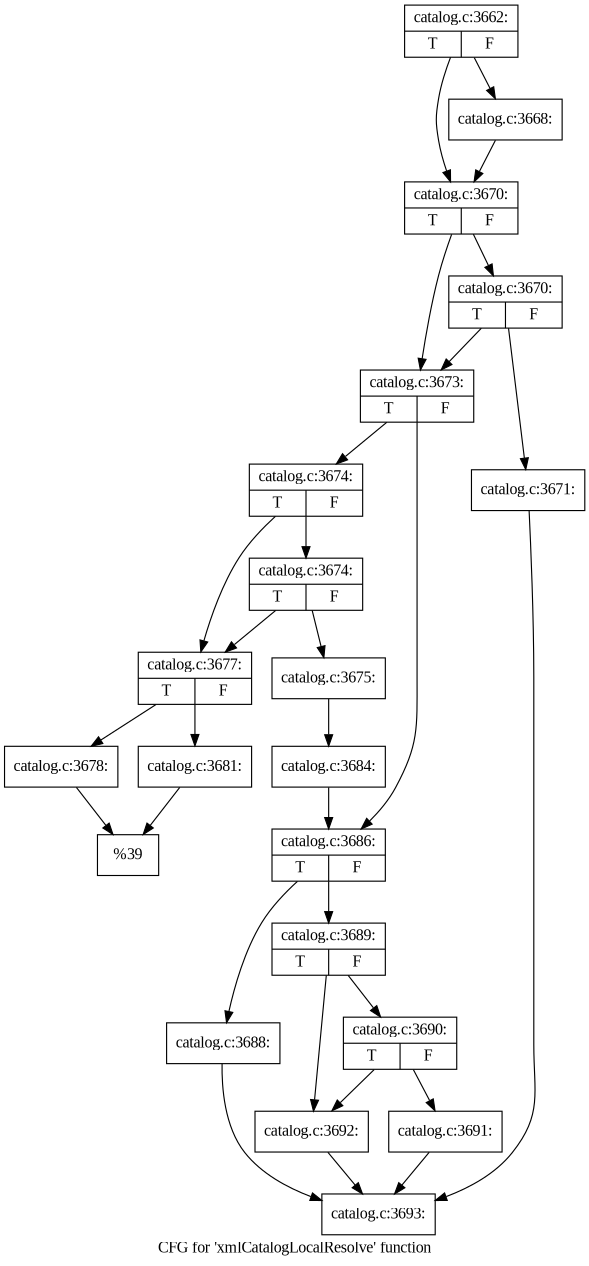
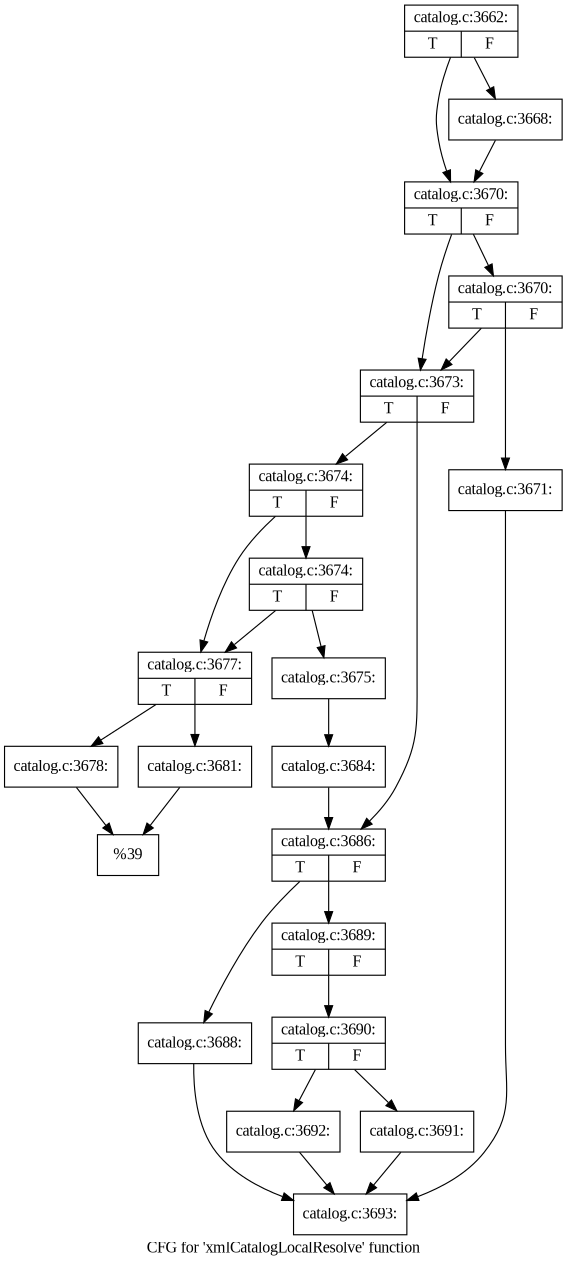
  digraph {
    fontname="Liberation Serif"
    label="CFG for 'xmlCatalogLocalResolve' function"
    node [fontname="Liberation Serif" shape=record]
    edge [fontname="Liberation Serif"]
    n1 [label="{catalog.c:3662:|{<s0>T|<s1>F}}"]
    n2 [label="{catalog.c:3670:|{<s0>T|<s1>F}}"]
    n3 [label="{catalog.c:3668:}"]
    n4 [label="{catalog.c:3670:|{<s0>T|<s1>F}}"]
    n5 [label="{catalog.c:3673:|{<s0>T|<s1>F}}"]
    n6 [label="{catalog.c:3671:}"]
    n7 [label="{catalog.c:3674:|{<s0>T|<s1>F}}"]
    n8 [label="{catalog.c:3686:|{<s0>T|<s1>F}}"]
    n9 [label="{catalog.c:3693:}"]
    n10 [label="{catalog.c:3674:|{<s0>T|<s1>F}}"]
    n11 [label="{catalog.c:3677:|{<s0>T|<s1>F}}"]
    n12 [label="{catalog.c:3688:}"]
    n13 [label="{catalog.c:3689:|{<s0>T|<s1>F}}"]
    n14 [label="{catalog.c:3675:}"]
    n15 [label="{catalog.c:3678:}"]
    n16 [label="{catalog.c:3681:}"]
    n17 [label="{catalog.c:3690:|{<s0>T|<s1>F}}"]
    n18 [label="{catalog.c:3692:}"]
    n19 [label="{catalog.c:3684:}"]
    n20 [label="{%39}"]
    n21 [label="{catalog.c:3691:}"]
    n1 -> n2
    n1 -> n3
    n2 -> n4
    n2 -> n5
    n3 -> n2
    n4 -> n5
    n4 -> n6
    n5 -> n7
    n5 -> n8
    n6 -> n9
    n7 -> n10
    n7 -> n11
    n8 -> n12
    n8 -> n13
    n10 -> n11
    n10 -> n14
    n11 -> n15
    n11 -> n16
    n12 -> n9
    n13 -> n17
-   n13 -> n18
    n14 -> n19
    n15 -> n20
    n16 -> n20
    n17 -> n18
    n17 -> n21
    n18 -> n9
    n19 -> n8
    n21 -> n9
  }
